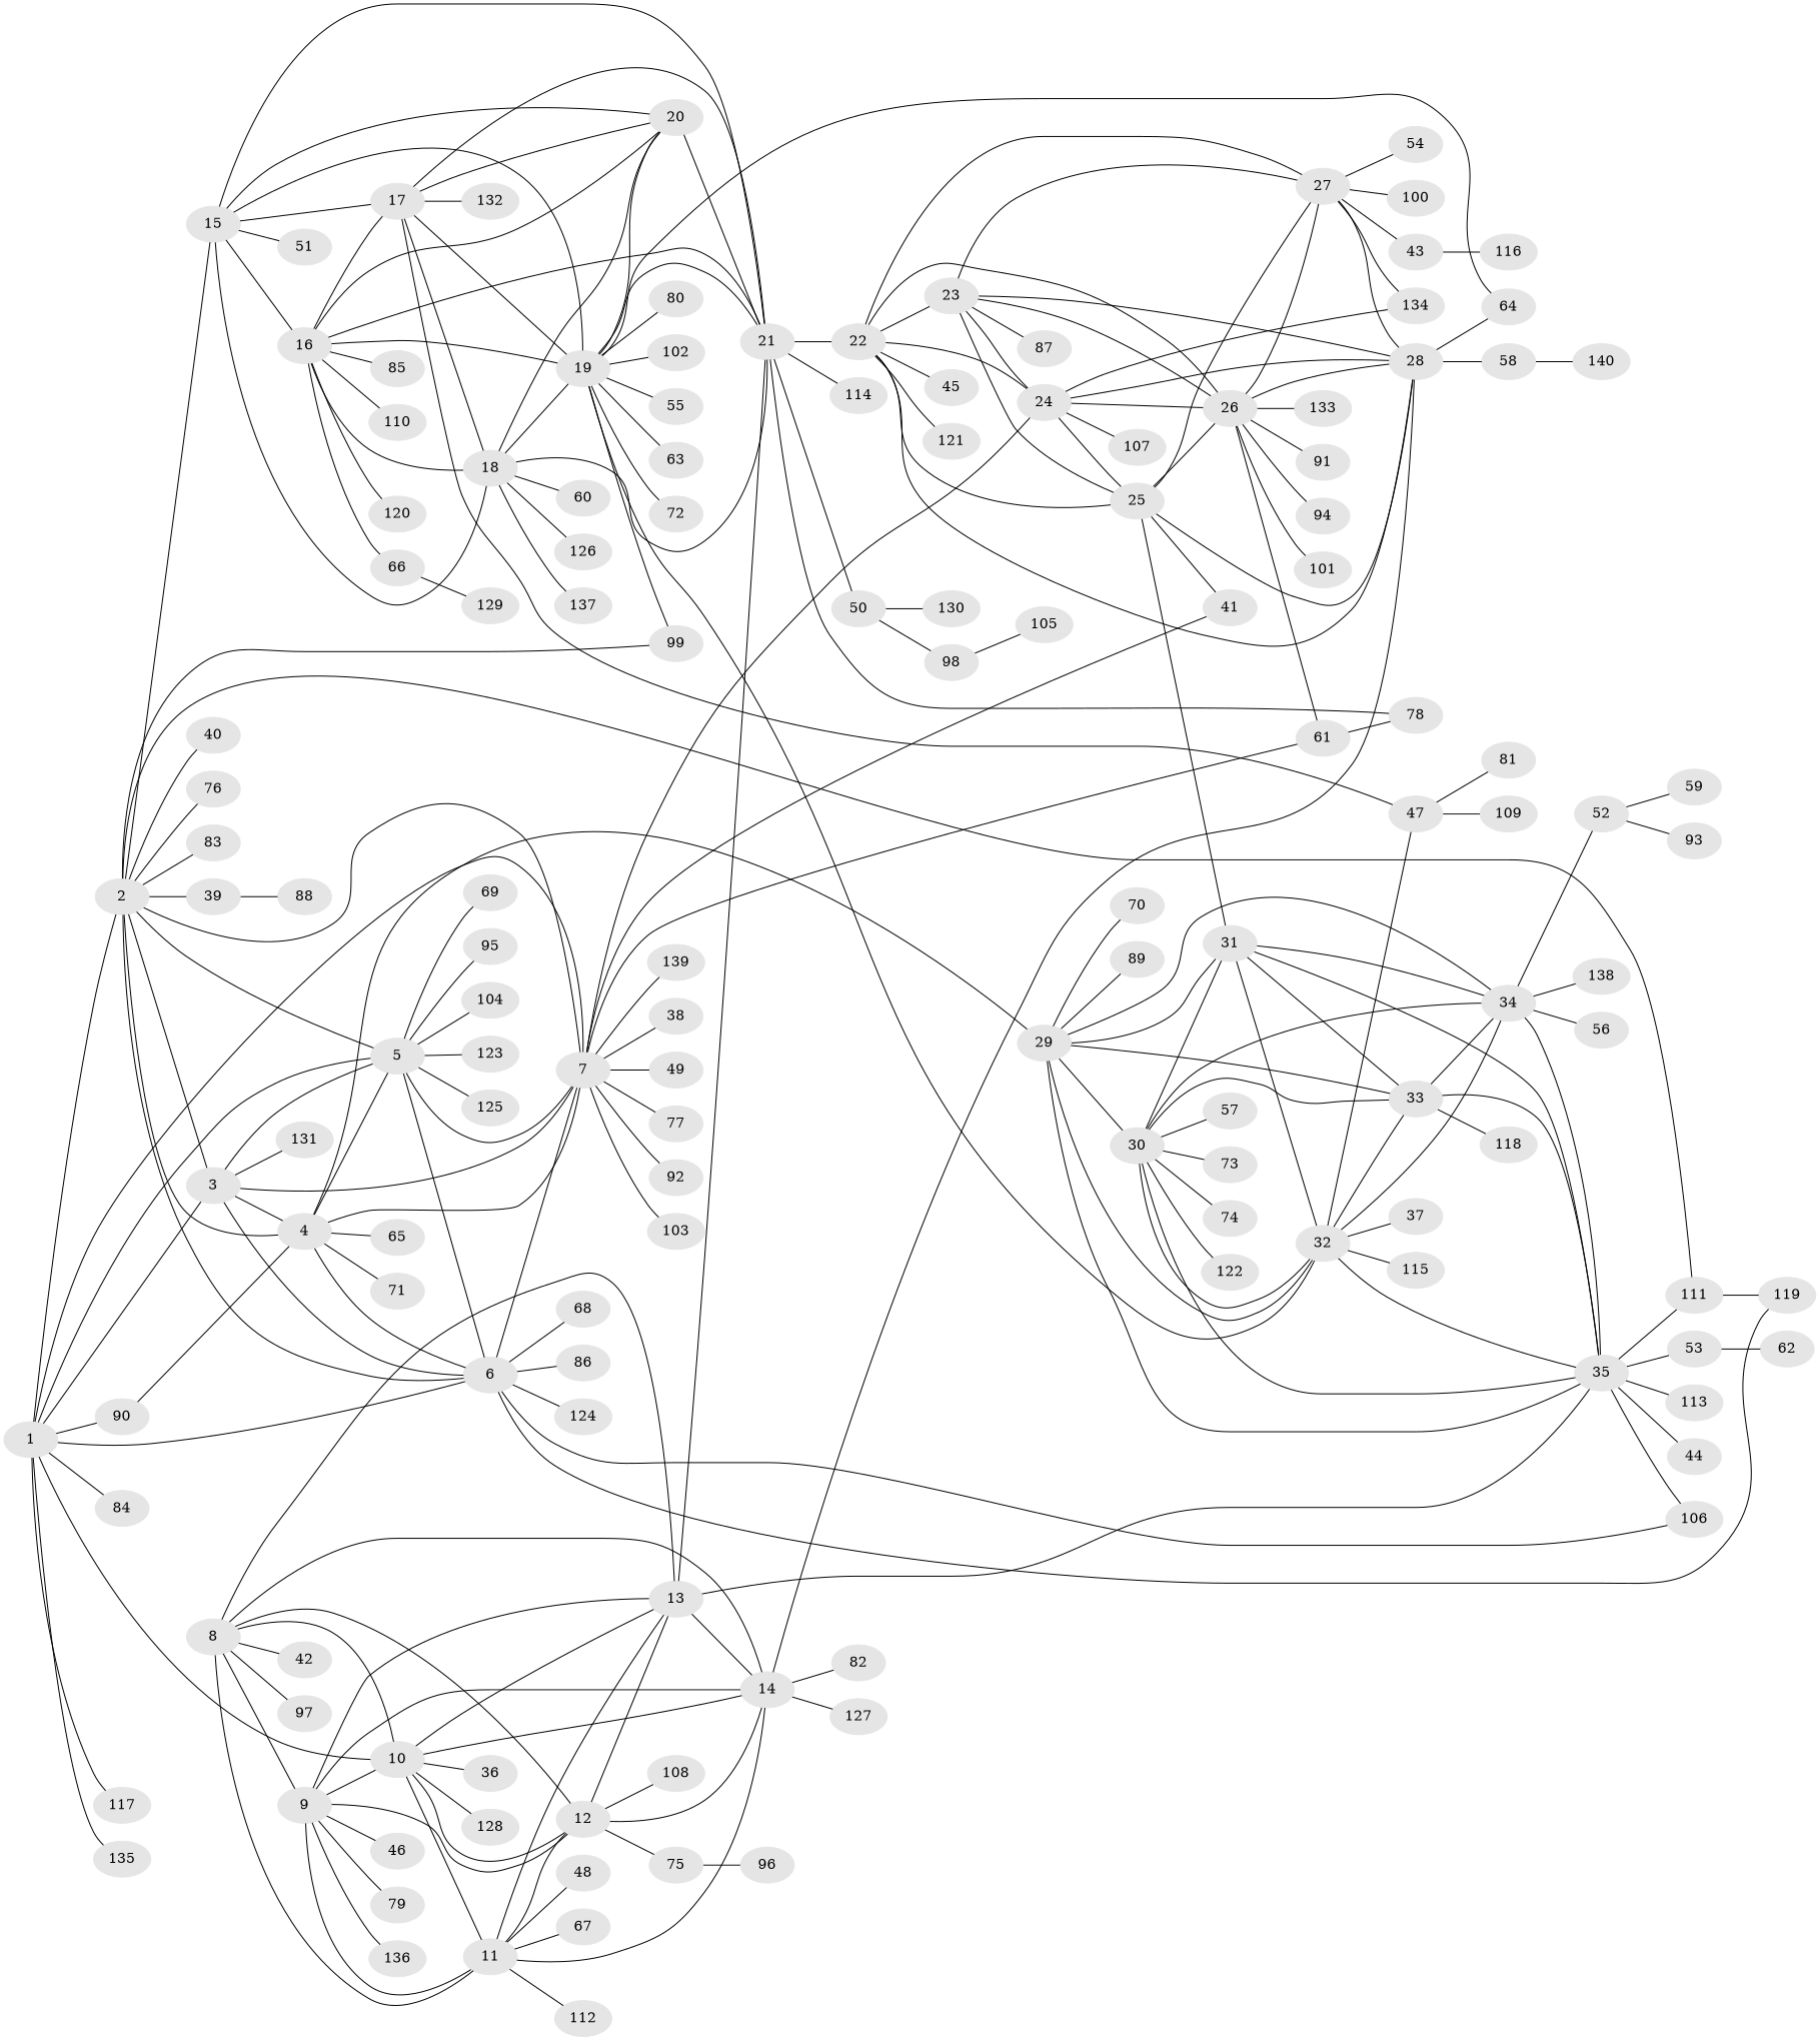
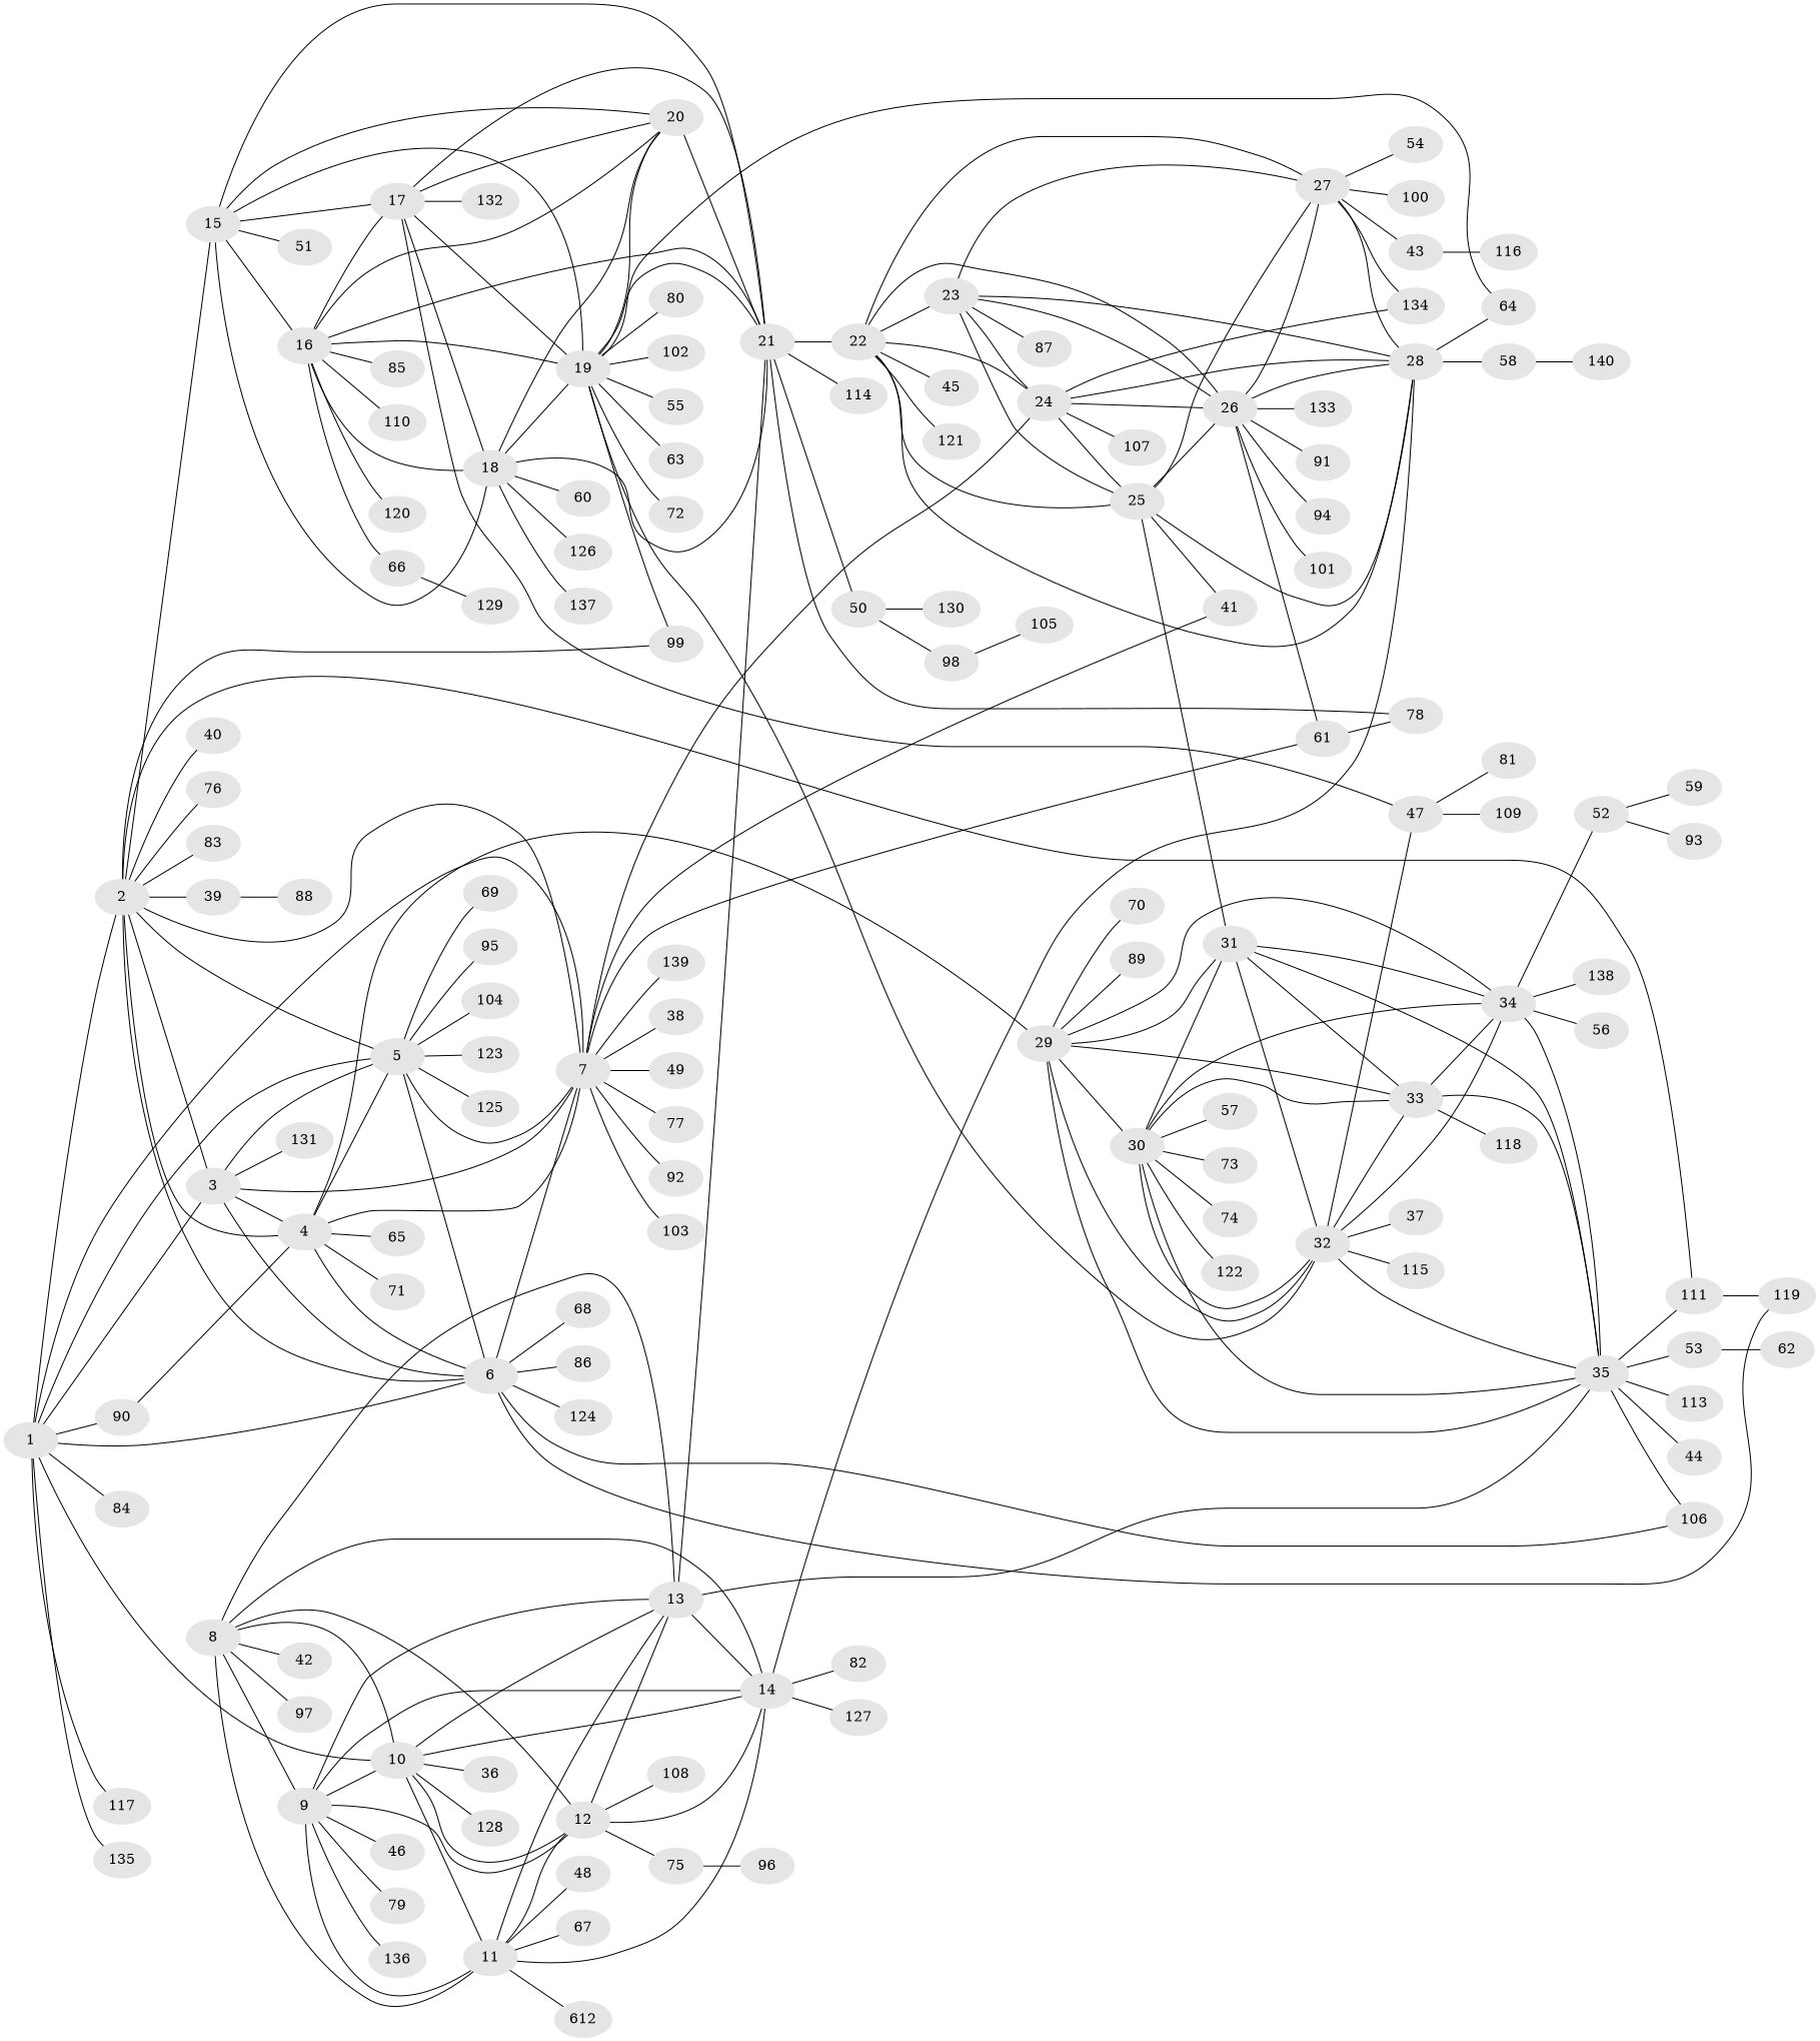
  graph {
    rankdir=LR
    node [color=gray90 style=filled]
    1
    2
    3
    5
    6
    7
    10
    84
    90
    117
    135
    4
    15
    39
    40
    76
    83
    99
    111
    131
    29
    65
    71
    69
    95
    104
    123
    125
    68
    86
    106
    119
    124
    24
    38
    41
    49
    61
    77
    92
    103
    139
    11
    12
    13
    14
    36
    128
    21
    16
    17
    18
    19
    20
    51
    88
    35
    32
    31
    30
    33
    34
    70
    89
    28
    25
    26
    107
    134
    78
    8
    9
    42
    97
    46
    79
    136
    48
    67
-   112
+   112 [label=612]
    75
    108
    82
    127
    96
    22
    50
    114
    44
    53
    113
    64
    58
    66
    85
    110
    120
    47
    132
    60
    126
    137
    55
    63
    72
    80
    102
    129
    81
    109
    37
    115
    23
    27
    45
    121
    98
    130
    87
    91
    94
    101
    133
    43
    54
    100
    116
    140
    57
    73
    74
    122
    118
    52
    56
    138
    59
    93
    62
    105
    1 -- 2
    1 -- 3
    1 -- 5
    1 -- 6
    1 -- 7
    1 -- 10
    1 -- 84
    1 -- 90
    1 -- 117
    1 -- 135
    2 -- 3
    2 -- 5
    2 -- 6
    2 -- 7
    2 -- 4
    2 -- 15
    2 -- 39
    2 -- 40
    2 -- 76
    2 -- 83
    2 -- 99
    2 -- 111
    3 -- 5
    3 -- 6
    3 -- 7
    3 -- 4
    3 -- 131
    5 -- 6
    5 -- 7
    5 -- 69
    5 -- 95
    5 -- 104
    5 -- 123
    5 -- 125
    6 -- 7
    6 -- 68
    6 -- 86
    6 -- 106
    6 -- 119
    6 -- 124
    7 -- 24
    7 -- 38
    7 -- 41
    7 -- 49
    7 -- 61
    7 -- 77
    7 -- 92
    7 -- 103
    7 -- 139
    10 -- 11
    10 -- 12
    10 -- 13
    10 -- 14
    10 -- 36
    10 -- 128
    90 -- 4
    4 -- 5
    4 -- 6
    4 -- 7
    4 -- 29
    4 -- 65
    4 -- 71
    15 -- 21
    15 -- 16
    15 -- 17
    15 -- 18
    15 -- 19
    15 -- 20
    15 -- 51
    39 -- 88
    111 -- 119
    29 -- 35
    29 -- 32
    29 -- 31
    29 -- 30
    29 -- 33
    29 -- 34
    29 -- 70
    29 -- 89
    24 -- 28
    24 -- 25
    24 -- 26
    24 -- 107
    24 -- 134
    61 -- 78
    11 -- 12
    11 -- 13
    11 -- 14
    11 -- 48
    11 -- 67
    11 -- 112
    12 -- 13
    12 -- 14
    12 -- 75
    12 -- 108
    13 -- 14
    13 -- 21
    13 -- 35
    14 -- 28
    14 -- 82
    14 -- 127
    21 -- 78
    21 -- 22
    21 -- 50
    21 -- 114
    16 -- 21
    16 -- 17
    16 -- 18
    16 -- 19
    16 -- 20
    16 -- 66
    16 -- 85
    16 -- 110
    16 -- 120
    17 -- 21
    17 -- 18
    17 -- 19
    17 -- 20
    17 -- 47
    17 -- 132
    18 -- 21
    18 -- 19
    18 -- 20
    18 -- 60
    18 -- 126
    18 -- 137
    19 -- 99
    19 -- 21
    19 -- 20
    19 -- 32
    19 -- 64
    19 -- 55
    19 -- 63
    19 -- 72
    19 -- 80
    19 -- 102
    20 -- 21
    35 -- 111
    35 -- 106
    35 -- 44
    35 -- 53
    35 -- 113
    32 -- 35
    32 -- 33
    32 -- 34
    32 -- 47
    32 -- 37
    32 -- 115
    31 -- 35
    31 -- 32
    31 -- 33
    31 -- 34
    30 -- 35
    30 -- 32
    30 -- 31
    30 -- 33
    30 -- 34
    30 -- 57
    30 -- 73
    30 -- 74
    30 -- 122
    33 -- 35
    33 -- 34
    33 -- 118
    34 -- 35
    34 -- 52
    34 -- 56
    34 -- 138
    28 -- 64
    28 -- 58
    25 -- 41
    25 -- 31
    25 -- 28
    25 -- 26
    25 -- 27
    26 -- 61
    26 -- 28
    26 -- 27
    26 -- 91
    26 -- 94
    26 -- 101
    26 -- 133
    8 -- 10
    8 -- 11
    8 -- 12
    8 -- 13
    8 -- 14
    8 -- 9
    8 -- 42
    8 -- 97
    9 -- 10
    9 -- 11
    9 -- 12
    9 -- 13
    9 -- 14
    9 -- 46
    9 -- 79
    9 -- 136
    75 -- 96
    22 -- 24
    22 -- 28
    22 -- 25
    22 -- 26
    22 -- 23
    22 -- 27
    22 -- 45
    22 -- 121
    50 -- 98
    50 -- 130
    53 -- 62
    58 -- 140
    66 -- 129
    47 -- 81
    47 -- 109
    23 -- 24
    23 -- 28
    23 -- 25
    23 -- 26
    23 -- 27
    23 -- 87
    27 -- 28
    27 -- 134
    27 -- 43
    27 -- 54
    27 -- 100
    98 -- 105
    43 -- 116
    52 -- 59
    52 -- 93
  }
